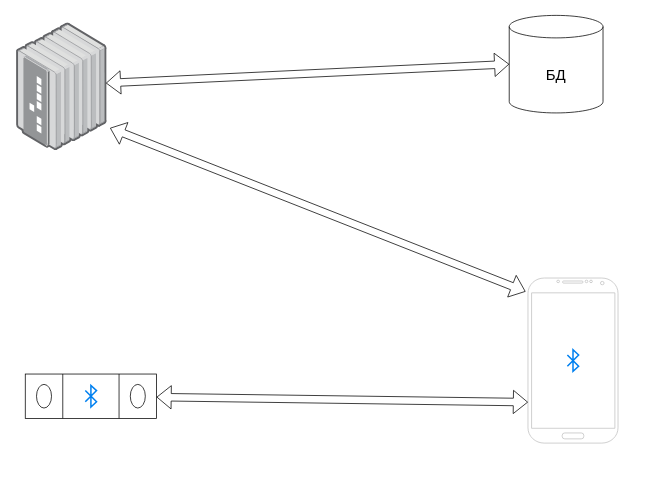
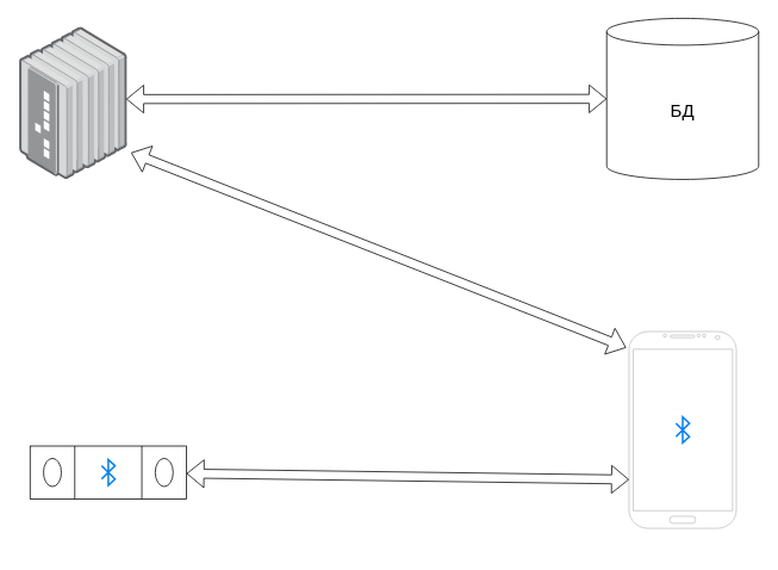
  <mxCell id="0" />
  <mxCell id="1" parent="0" />
  <mxCell id="2" value="" style="image;points=[];aspect=fixed;html=1;align=center;shadow=0;dashed=0;image=img/lib/allied_telesis/switch/Industrial_Ethernet_IE200.svg;" parent="1" vertex="1"><mxGeometry x="21" y="30" width="121.17" height="170" as="geometry" /></mxCell>
- <mxCell id="3" value="&lt;font style=&quot;font-size: 20px;&quot;&gt;БД&lt;/font&gt;" style="shape=cylinder3;whiteSpace=wrap;html=1;boundedLbl=1;backgroundOutline=1;size=15;" parent="1" vertex="1"><mxGeometry x="678" y="20" width="125" height="130" as="geometry" /></mxCell>
+ <mxCell id="3" value="&lt;font style=&quot;font-size: 20px;&quot;&gt;БД&lt;/font&gt;" style="shape=cylinder3;whiteSpace=wrap;html=1;boundedLbl=1;backgroundOutline=1;size=15;" parent="1" vertex="1"><mxGeometry x="678" width="170" height="180" as="geometry" y="20" /></mxCell>
  <mxCell id="4" value="" style="verticalLabelPosition=bottom;verticalAlign=top;html=1;shadow=0;dashed=0;strokeWidth=1;shape=mxgraph.android.phone2;strokeColor=#c0c0c0;" parent="1" vertex="1"><mxGeometry x="703" y="370" width="120" height="220" as="geometry" /></mxCell>
  <mxCell id="5" value="" style="verticalLabelPosition=bottom;dashed=0;shadow=0;html=1;align=center;verticalAlign=top;shape=mxgraph.cabinets.terminal_75mm2;rotation=90;" parent="1" vertex="1"><mxGeometry x="91" y="440" width="59.09" height="175" as="geometry" /></mxCell>
  <mxCell id="6" value="" style="html=1;verticalLabelPosition=bottom;align=center;labelBackgroundColor=#ffffff;verticalAlign=top;strokeWidth=2;strokeColor=#0080F0;shadow=0;dashed=0;shape=mxgraph.ios7.icons.bluetooth;pointerEvents=1" parent="1" vertex="1"><mxGeometry x="755.5" y="465.6" width="15" height="28.8" as="geometry" /></mxCell>
  <mxCell id="7" value="" style="html=1;verticalLabelPosition=bottom;align=center;labelBackgroundColor=#ffffff;verticalAlign=top;strokeWidth=2;strokeColor=#0080F0;shadow=0;dashed=0;shape=mxgraph.ios7.icons.bluetooth;pointerEvents=1" parent="1" vertex="1"><mxGeometry x="113.05" y="513.1" width="15" height="28.8" as="geometry" /></mxCell>
  <mxCell id="8" value="" style="shape=flexArrow;endArrow=classic;startArrow=classic;html=1;rounded=0;entryX=0;entryY=0.5;entryDx=0;entryDy=0;entryPerimeter=0;exitX=0.987;exitY=0.472;exitDx=0;exitDy=0;exitPerimeter=0;" edge="1" parent="1" source="2" target="3"><mxGeometry width="100" height="100" relative="1" as="geometry"><mxPoint x="301" y="390" as="sourcePoint" /><mxPoint x="401" y="290" as="targetPoint" /></mxGeometry></mxCell>
  <mxCell id="9" value="" style="shape=flexArrow;endArrow=classic;startArrow=classic;html=1;rounded=0;entryX=-0.027;entryY=0.082;entryDx=0;entryDy=0;entryPerimeter=0;exitX=1.032;exitY=0.824;exitDx=0;exitDy=0;exitPerimeter=0;" edge="1" parent="1" source="2" target="4"><mxGeometry width="100" height="100" relative="1" as="geometry"><mxPoint x="142.17" y="310" as="sourcePoint" /><mxPoint x="679.17" y="310" as="targetPoint" /></mxGeometry></mxCell>
  <mxCell id="10" value="" style="shape=flexArrow;endArrow=classic;startArrow=classic;html=1;rounded=0;entryX=0;entryY=0.752;entryDx=0;entryDy=0;entryPerimeter=0;" edge="1" parent="1" source="5" target="4"><mxGeometry width="100" height="100" relative="1" as="geometry"><mxPoint x="381" y="630" as="sourcePoint" /><mxPoint x="605" y="541.9" as="targetPoint" /></mxGeometry></mxCell>
